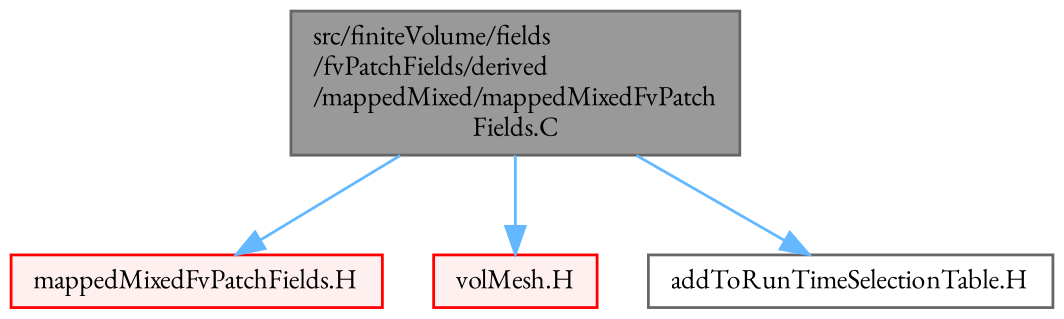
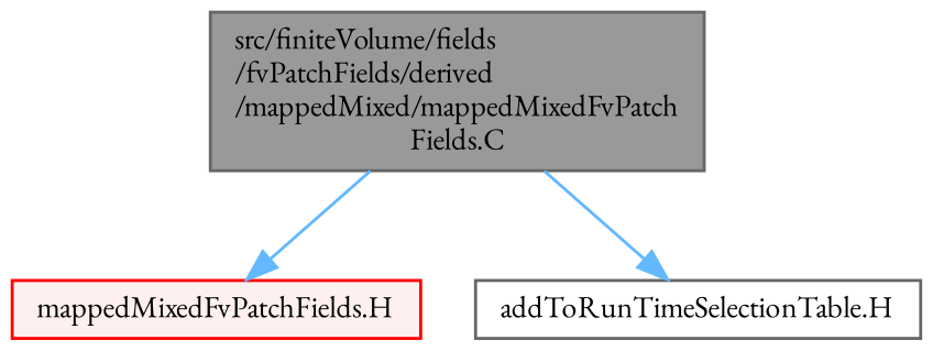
  digraph {
    fontname="EB Garamond"
    node [color=red fillcolor="#FFF0F0" fontname="EB Garamond" fontsize=10 shape=box style=filled]
    edge [color=steelblue1 fontname="EB Garamond" fontsize=10 labelfontname=Helvetica labelfontsize=10 style=solid]
    n1 [color=gray40 fillcolor=grey60 fontcolor=black height=0.2 label="src/finiteVolume/fields\l/fvPatchFields/derived\l/mappedMixed/mappedMixedFvPatch\lFields.C" width=0.4]
    n2 [height=0.2 label="mappedMixedFvPatchFields.H" width=0.4]
-   n3 [height=0.2 label="volMesh.H" width=0.4]
    n4 [color=grey40 fillcolor=white height=0.2 label="addToRunTimeSelectionTable.H" width=0.4]
    n1 -> n2
-   n1 -> n3
    n1 -> n4
  }
